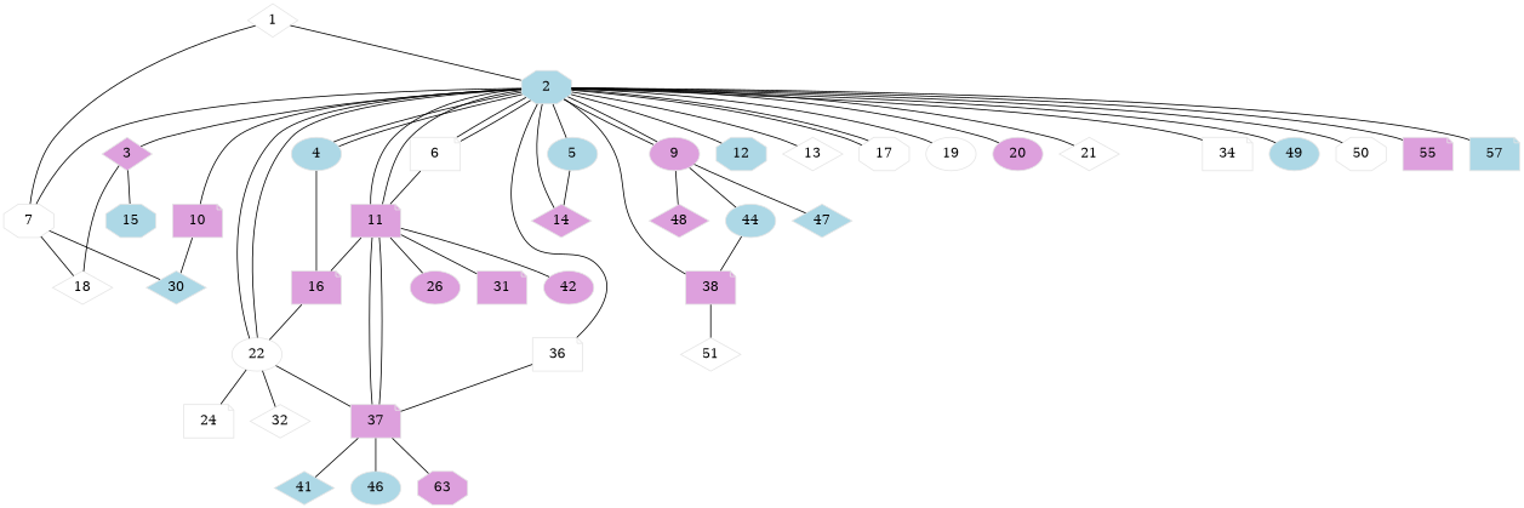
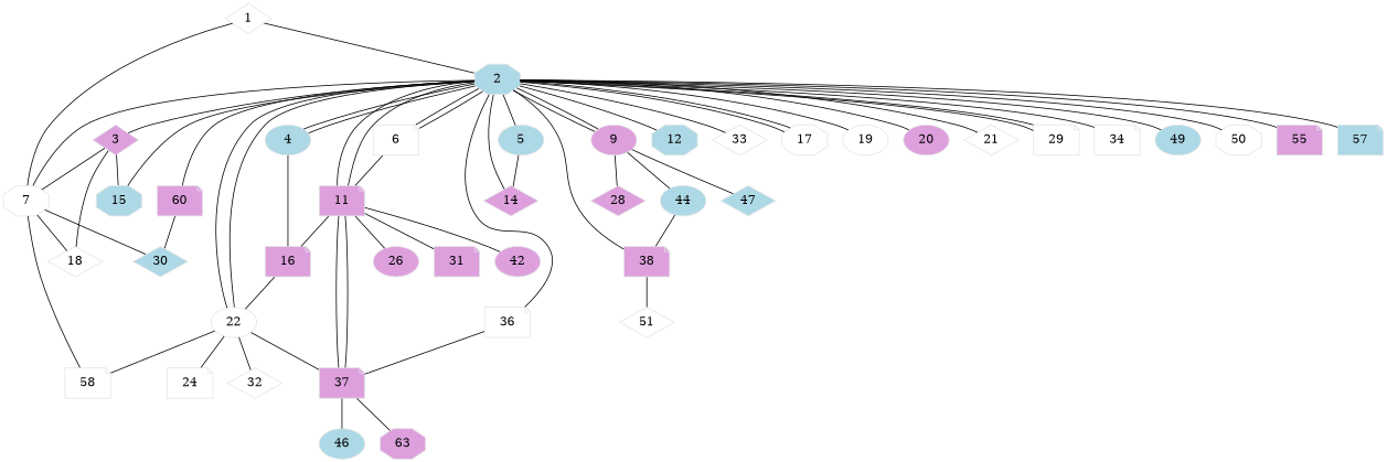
  graph {
    node [color=gray90 fillcolor=white shape=note style=filled]
    2 [fillcolor=lightblue shape=octagon super="+27"]
    7 [shape=octagon super="+48"]
    3 [fillcolor=plum shape=diamond super="+25"]
    4 [fillcolor=lightblue shape=ellipse super="+52"]
    5 [fillcolor=lightblue shape=ellipse super="+8"]
    6 [super="+33"]
    9 [fillcolor=plum shape=ellipse super="+43"]
-   10 [fillcolor=plum]
+   10 [fillcolor=plum label=60]
    11 [fillcolor=plum super="+45"]
    12 [fillcolor=lightblue shape=octagon]
-   13 [shape=diamond]
+   13 [shape=diamond label=33]
    14 [fillcolor=plum shape=diamond]
    15 [fillcolor=lightblue shape=octagon super="+54"]
    17 [shape=octagon]
    19 [shape=ellipse]
    20 [fillcolor=plum shape=ellipse super="+56"]
    21 [shape=diamond]
    22 [shape=ellipse super="+23"]
+   29
    34
    36
    38 [fillcolor=plum super="+40"]
    49 [fillcolor=lightblue shape=ellipse]
    50 [shape=octagon]
    55 [fillcolor=plum]
    57 [fillcolor=lightblue]
    1 [shape=diamond]
    18 [shape=diamond]
    30 [fillcolor=lightblue shape=diamond]
+   58
    16 [fillcolor=plum super="+35"]
-   28 [fillcolor=plum shape=diamond label=48]
+   28 [fillcolor=plum shape=diamond]
    44 [fillcolor=lightblue shape=ellipse]
    47 [fillcolor=lightblue shape=diamond]
    26 [fillcolor=plum shape=ellipse]
    31 [fillcolor=plum]
    37 [fillcolor=plum super="+39"]
    42 [fillcolor=plum shape=ellipse]
    24
    32 [shape=diamond]
    51 [shape=diamond]
-   41 [fillcolor=lightblue shape=diamond]
    46 [fillcolor=lightblue shape=ellipse]
    n44 [fillcolor=plum label=63 shape=octagon]
    2 -- 7
    2 -- 3 [weight=2]
    2 -- 4
    2 -- 4
    2 -- 5
    2 -- 6
    2 -- 6
    2 -- 9
    2 -- 9
    2 -- 10
    2 -- 11 [weight=2]
    2 -- 11
    2 -- 12
    2 -- 13
    2 -- 14
+   2 -- 15
    2 -- 17
    2 -- 17
    2 -- 19
    2 -- 20
    2 -- 21
    2 -- 22 [weight=2]
    2 -- 22
+   2 -- 29
+   2 -- 29
    2 -- 34
    2 -- 36
    2 -- 38
    2 -- 49
    2 -- 50
    2 -- 55
    2 -- 57
    7 -- 18
    7 -- 30
+   7 -- 58
+   3 -- 7
    3 -- 15
    3 -- 18
    4 -- 16
    5 -- 14
    6 -- 11 [weight=2]
    9 -- 28
    9 -- 44
    9 -- 47
    10 -- 30
    11 -- 16
    11 -- 26
    11 -- 31
    11 -- 37
    11 -- 37
    11 -- 42
+   22 -- 58
    22 -- 37
    22 -- 24
    22 -- 32
    36 -- 37
    38 -- 51
    1 -- 2
    1 -- 7
    16 -- 22
    44 -- 38
-   37 -- 41
    37 -- 46
    37 -- n44
  }
